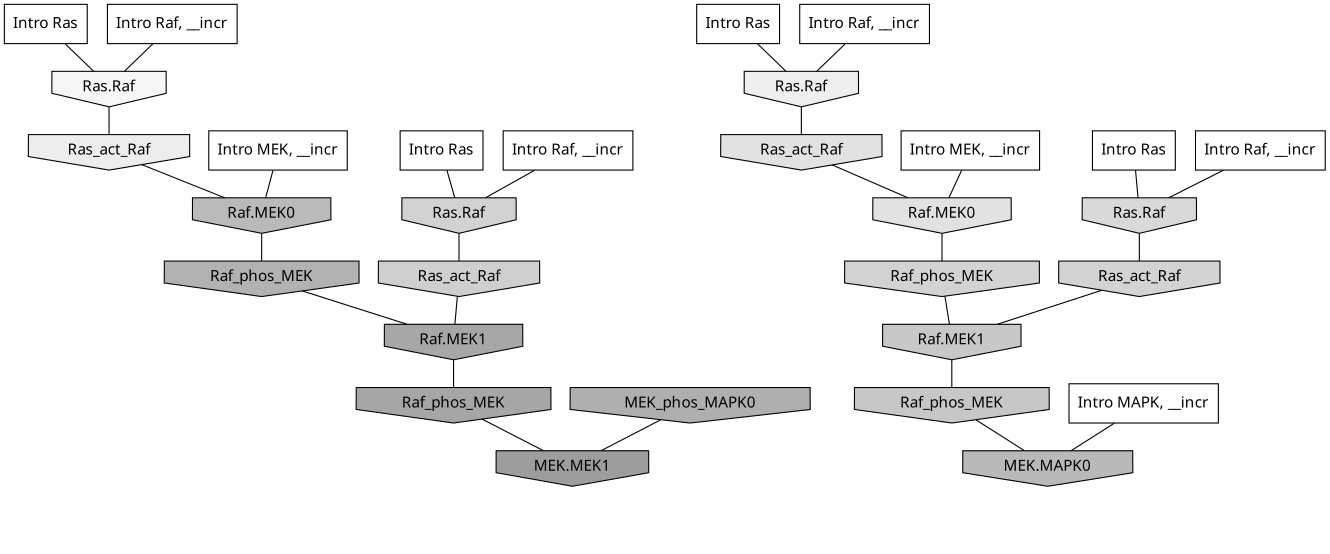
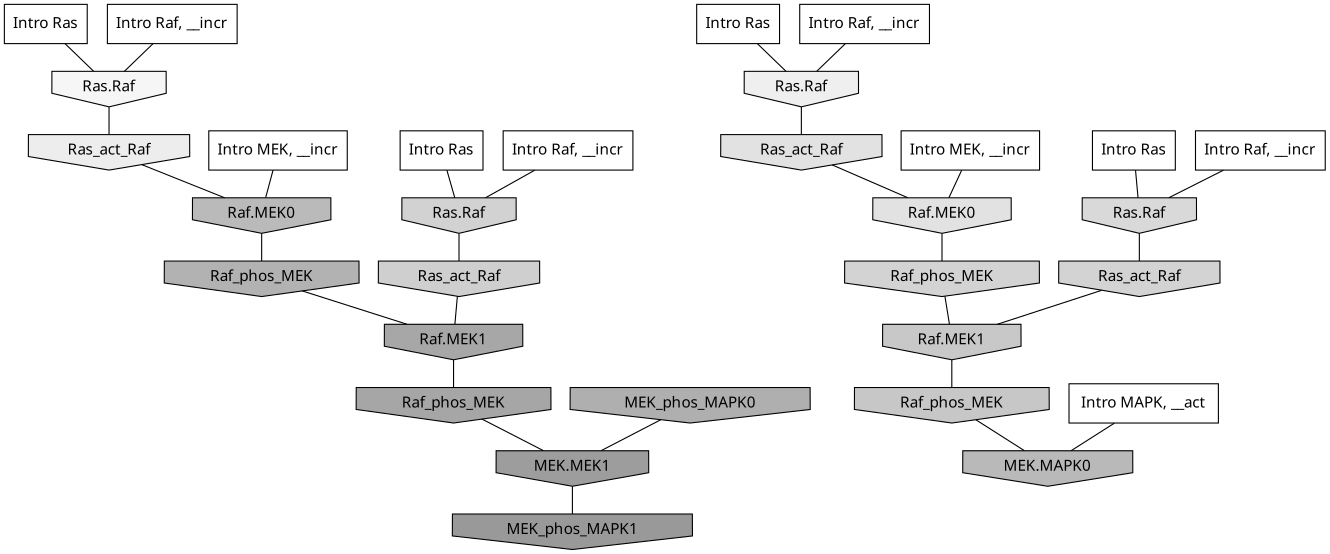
  digraph {
    rankdir=TB
    ranksep=0.30
    node [fillcolor="0.000 0.000 1.000" fontname="CMU Serif" shape=invhouse style=filled]
    edge [color="0.000 0.000 0.000" dir=none fontname="CMU Serif"]
    n1 [label="Intro Ras" shape=rectangle]
    n2 [fillcolor="0.000 0.000 0.961" label="Ras.Raf"]
    n3 [fillcolor="0.000 0.000 0.929" label=Ras_act_Raf]
    n4 [label="Intro Ras" shape=rectangle]
    n5 [fillcolor="0.000 0.000 0.934" label="Ras.Raf"]
    n6 [fillcolor="0.000 0.000 0.886" label=Ras_act_Raf]
    n7 [label="Intro Ras" shape=rectangle]
    n8 [fillcolor="0.000 0.000 0.821" label="Ras.Raf"]
    n9 [fillcolor="0.000 0.000 0.812" label=Ras_act_Raf]
    n10 [label="Intro Ras" shape=rectangle]
    n11 [fillcolor="0.000 0.000 0.848" label="Ras.Raf"]
    n12 [fillcolor="0.000 0.000 0.828" label=Ras_act_Raf]
    n13 [label="Intro Raf, __incr" shape=rectangle]
    n14 [label="Intro Raf, __incr" shape=rectangle]
    n15 [label="Intro Raf, __incr" shape=rectangle]
    n16 [label="Intro Raf, __incr" shape=rectangle]
    n17 [label="Intro MEK, __incr" shape=rectangle]
    n18 [fillcolor="0.000 0.000 0.886" label="Raf.MEK0"]
    n19 [fillcolor="0.000 0.000 0.827" label=Raf_phos_MEK]
    n20 [label="Intro MEK, __incr" shape=rectangle]
    n21 [fillcolor="0.000 0.000 0.729" label="Raf.MEK0"]
    n22 [fillcolor="0.000 0.000 0.697" label=Raf_phos_MEK]
-   n23 [label="Intro MAPK, __incr" shape=rectangle]
+   n23 [label="Intro MAPK, __act" shape=rectangle]
    n24 [fillcolor="0.000 0.000 0.726" label="MEK.MAPK0"]
    n25 [fillcolor="0.000 0.000 0.782" label="Raf.MEK1"]
    n26 [fillcolor="0.000 0.000 0.779" label=Raf_phos_MEK]
    n27 [fillcolor="0.000 0.000 0.654" label="Raf.MEK1"]
    n28 [fillcolor="0.000 0.000 0.650" label=Raf_phos_MEK]
    n29 [fillcolor="0.000 0.000 0.684" label=MEK_phos_MAPK0]
    n30 [fillcolor="0.000 0.000 0.617" label="MEK.MEK1"]
+   n31 [fillcolor="0.000 0.000 0.600" label=MEK_phos_MAPK1]
    n1 -> n2
    n2 -> n3
    n3 -> n21
    n4 -> n5
    n5 -> n6
    n6 -> n18
    n7 -> n8
    n8 -> n9
    n9 -> n27
    n10 -> n11
    n11 -> n12
    n12 -> n25
    n13 -> n2
    n14 -> n8
    n15 -> n11
    n16 -> n5
    n17 -> n18
    n18 -> n19
    n19 -> n25
    n20 -> n21
    n21 -> n22
    n22 -> n27
    n23 -> n24
    n25 -> n26
    n26 -> n24
    n27 -> n28
    n28 -> n30
    n29 -> n30
+   n30 -> n31
  }
